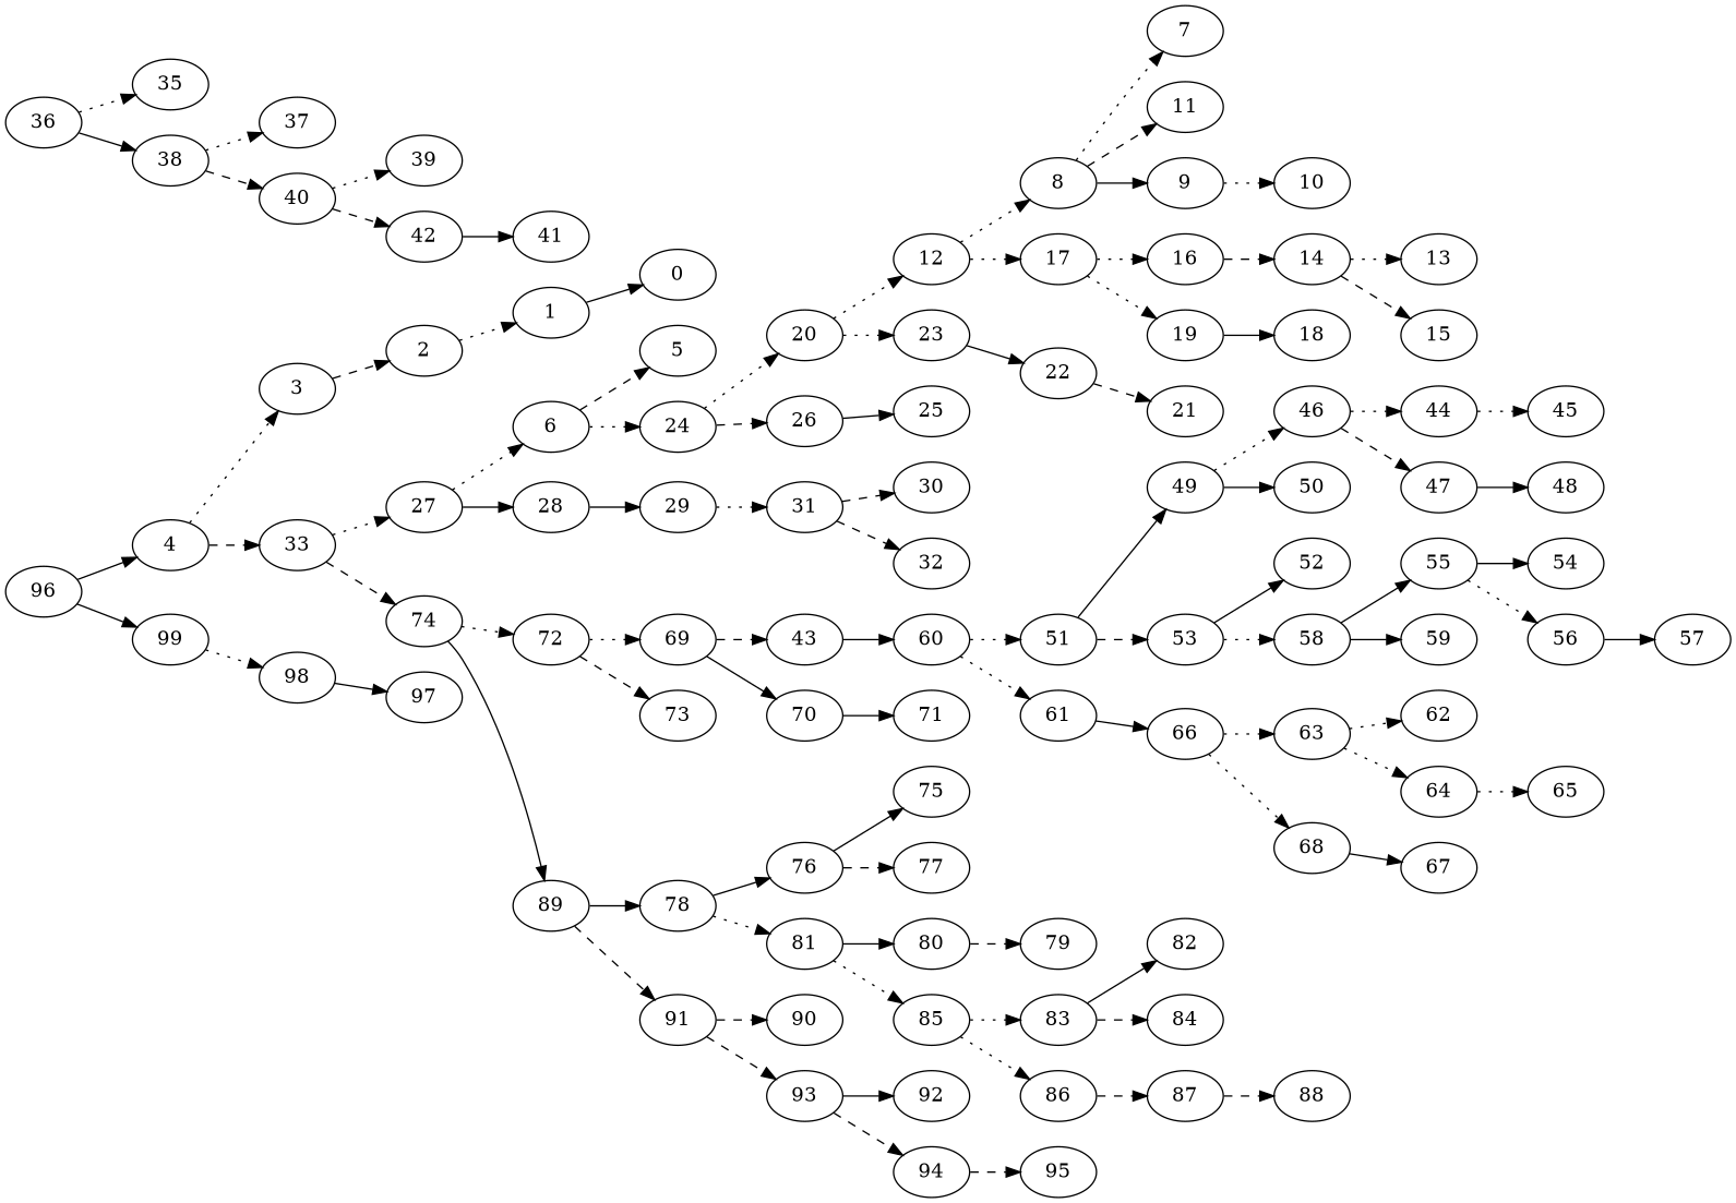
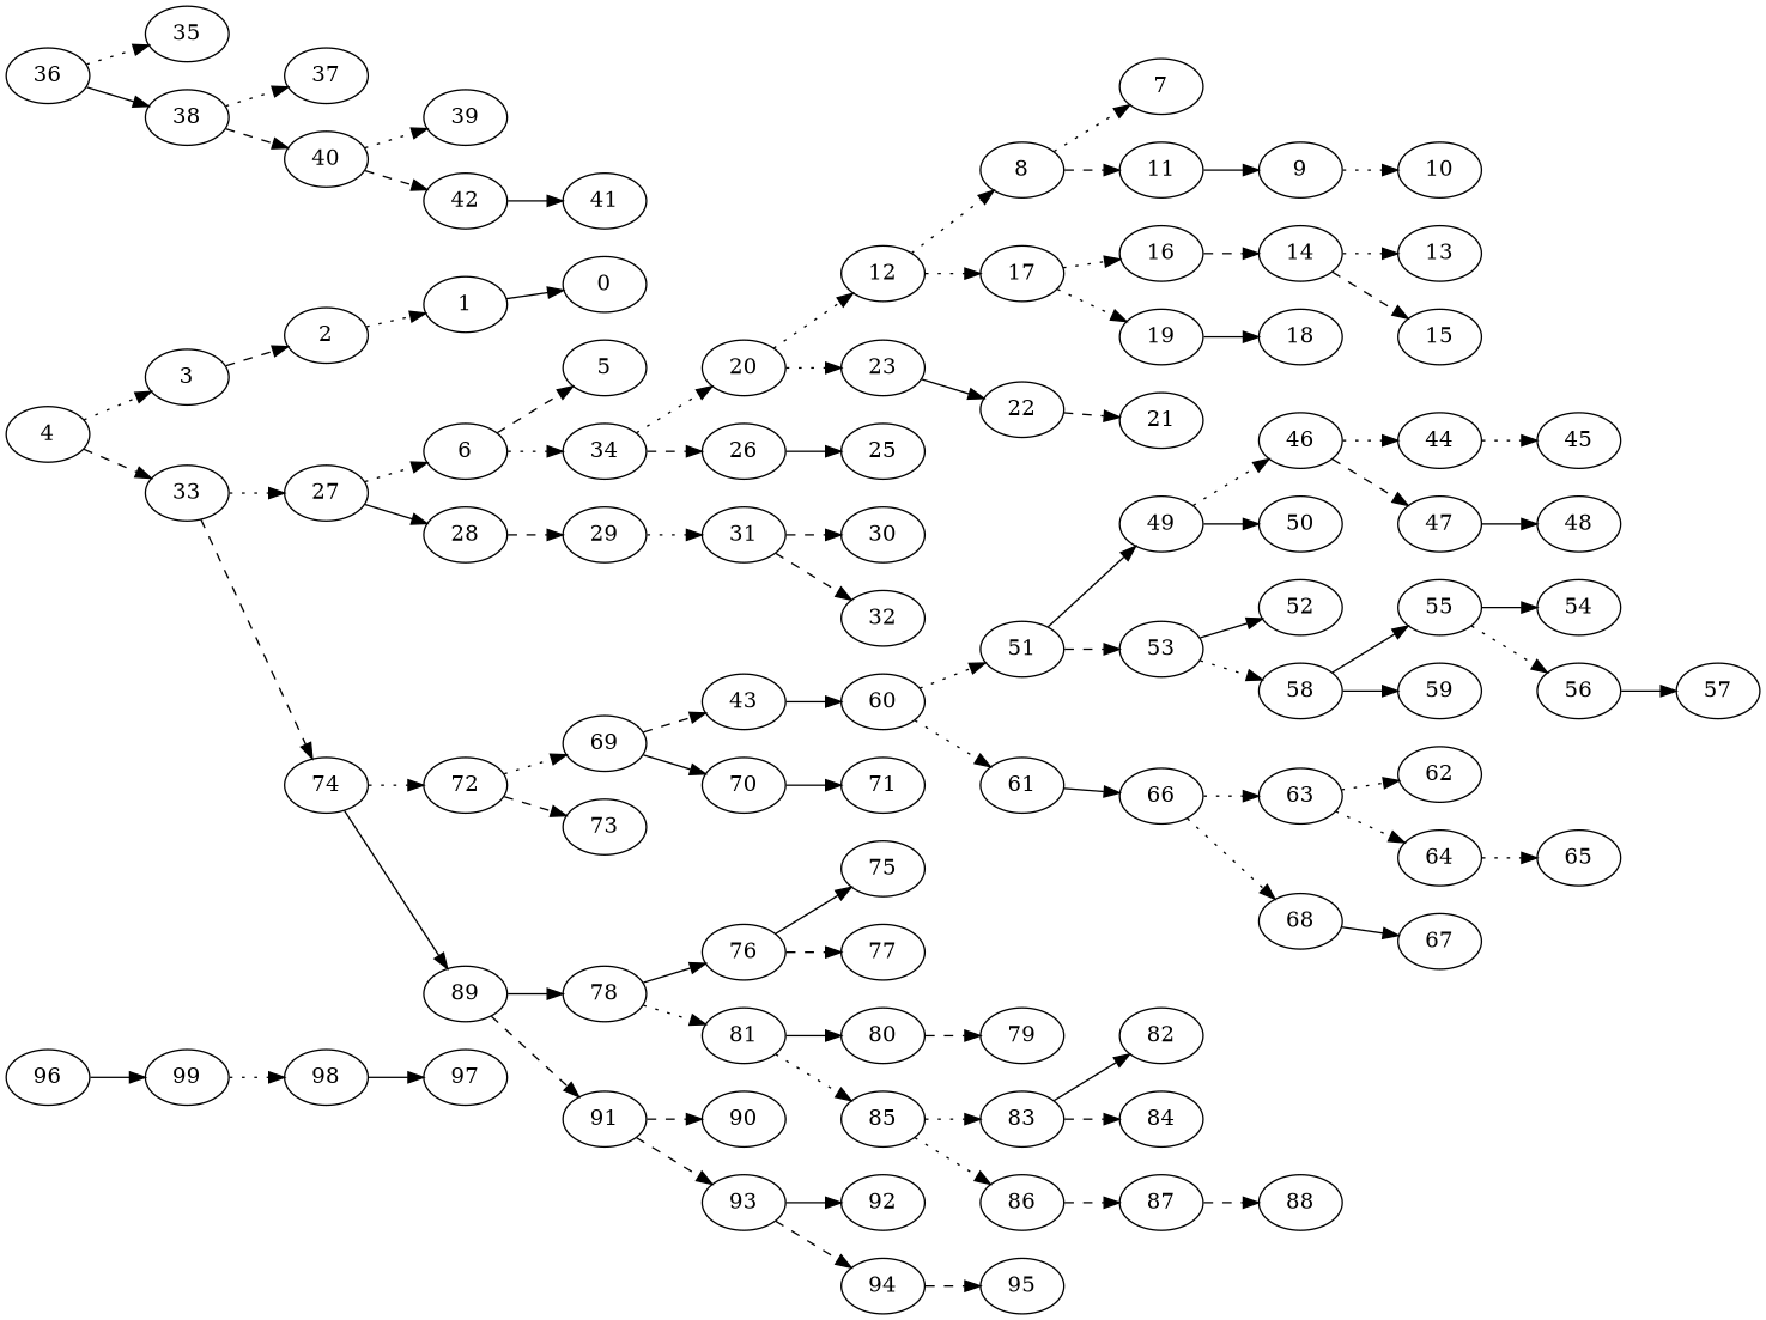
  digraph {
    rankdir=LR
    edge [style=dotted]
    96
    4
    99
    3
    33
    98
    2
    27
    74
    1
    0
    6
    28
    72
    89
    5
-   24
+   24 [label=34]
    29
    20
    26
    12
    23
    25
    8
    17
    22
    7
    11
    16
    19
    9
    10
    14
    18
    13
    15
    21
    31
    30
    32
    69
    73
    78
    91
    43
    70
    60
    71
    51
    61
    36
    35
    38
    37
    40
    39
    42
    41
    49
    53
    66
    46
    50
    52
    58
    44
    47
    45
    48
    55
    59
    54
    56
    57
    63
    68
    62
    64
    67
    65
    76
    81
    90
    93
    75
    77
    80
    85
    79
    83
    86
    82
    84
    87
    88
    92
    94
    95
    97
-   96 -> 4 [style=solid]
    96 -> 99 [style=solid]
    4 -> 3
    4 -> 33 [style=dashed]
    99 -> 98
    3 -> 2 [style=dashed]
    33 -> 27
    33 -> 74 [style=dashed]
    98 -> 97 [style=solid]
    2 -> 1
    27 -> 6
    27 -> 28 [style=solid]
    74 -> 72
    74 -> 89 [style=solid]
    1 -> 0 [style=solid]
    6 -> 5 [style=dashed]
    6 -> 24
-   28 -> 29 [style=solid]
+   28 -> 29 [style=dashed]
    72 -> 69
    72 -> 73 [style=dashed]
    89 -> 78 [style=solid]
    89 -> 91 [style=dashed]
    24 -> 20
    24 -> 26 [style=dashed]
    29 -> 31
    20 -> 12
    20 -> 23
    26 -> 25 [style=solid]
    12 -> 8
    12 -> 17
    23 -> 22 [style=solid]
    8 -> 7
    8 -> 11 [style=dashed]
    17 -> 16
    17 -> 19
    22 -> 21 [style=dashed]
-   8 -> 9 [style=solid]
+   11 -> 9 [style=solid]
    16 -> 14 [style=dashed]
    19 -> 18 [style=solid]
    9 -> 10
    14 -> 13
    14 -> 15 [style=dashed]
    31 -> 30 [style=dashed]
    31 -> 32 [style=dashed]
    69 -> 43 [style=dashed]
    69 -> 70 [style=solid]
    78 -> 76 [style=solid]
    78 -> 81
    91 -> 90 [style=dashed]
    91 -> 93 [style=dashed]
    43 -> 60 [style=solid]
    70 -> 71 [style=solid]
    60 -> 51
    60 -> 61
    51 -> 49 [style=solid]
    51 -> 53 [style=dashed]
    61 -> 66 [style=solid]
    36 -> 35
    36 -> 38 [style=solid]
    38 -> 37
    38 -> 40 [style=dashed]
    40 -> 39
    40 -> 42 [style=dashed]
    42 -> 41 [style=solid]
    49 -> 46
    49 -> 50 [style=solid]
    53 -> 52 [style=solid]
    53 -> 58
    66 -> 63
    66 -> 68
    46 -> 44
    46 -> 47 [style=dashed]
    58 -> 55 [style=solid]
    58 -> 59 [style=solid]
    44 -> 45
    47 -> 48 [style=solid]
    55 -> 54 [style=solid]
    55 -> 56
    56 -> 57 [style=solid]
    63 -> 62
    63 -> 64
    68 -> 67 [style=solid]
    64 -> 65
    76 -> 75 [style=solid]
    76 -> 77 [style=dashed]
    81 -> 80 [style=solid]
    81 -> 85
    93 -> 92 [style=solid]
    93 -> 94 [style=dashed]
    80 -> 79 [style=dashed]
    85 -> 83
    85 -> 86
    83 -> 82 [style=solid]
    83 -> 84 [style=dashed]
    86 -> 87 [style=dashed]
    87 -> 88 [style=dashed]
    94 -> 95 [style=dashed]
  }
